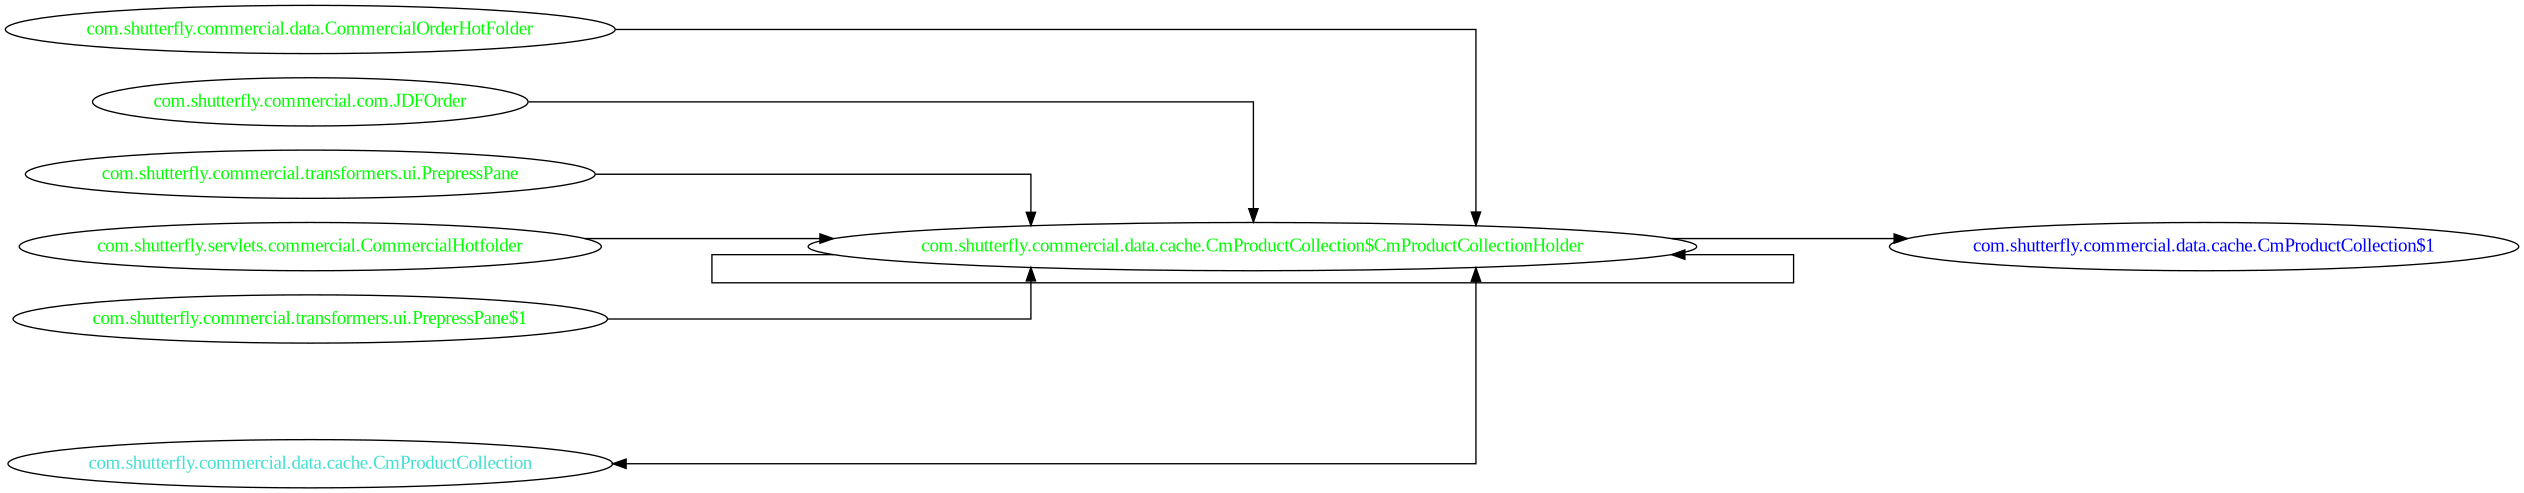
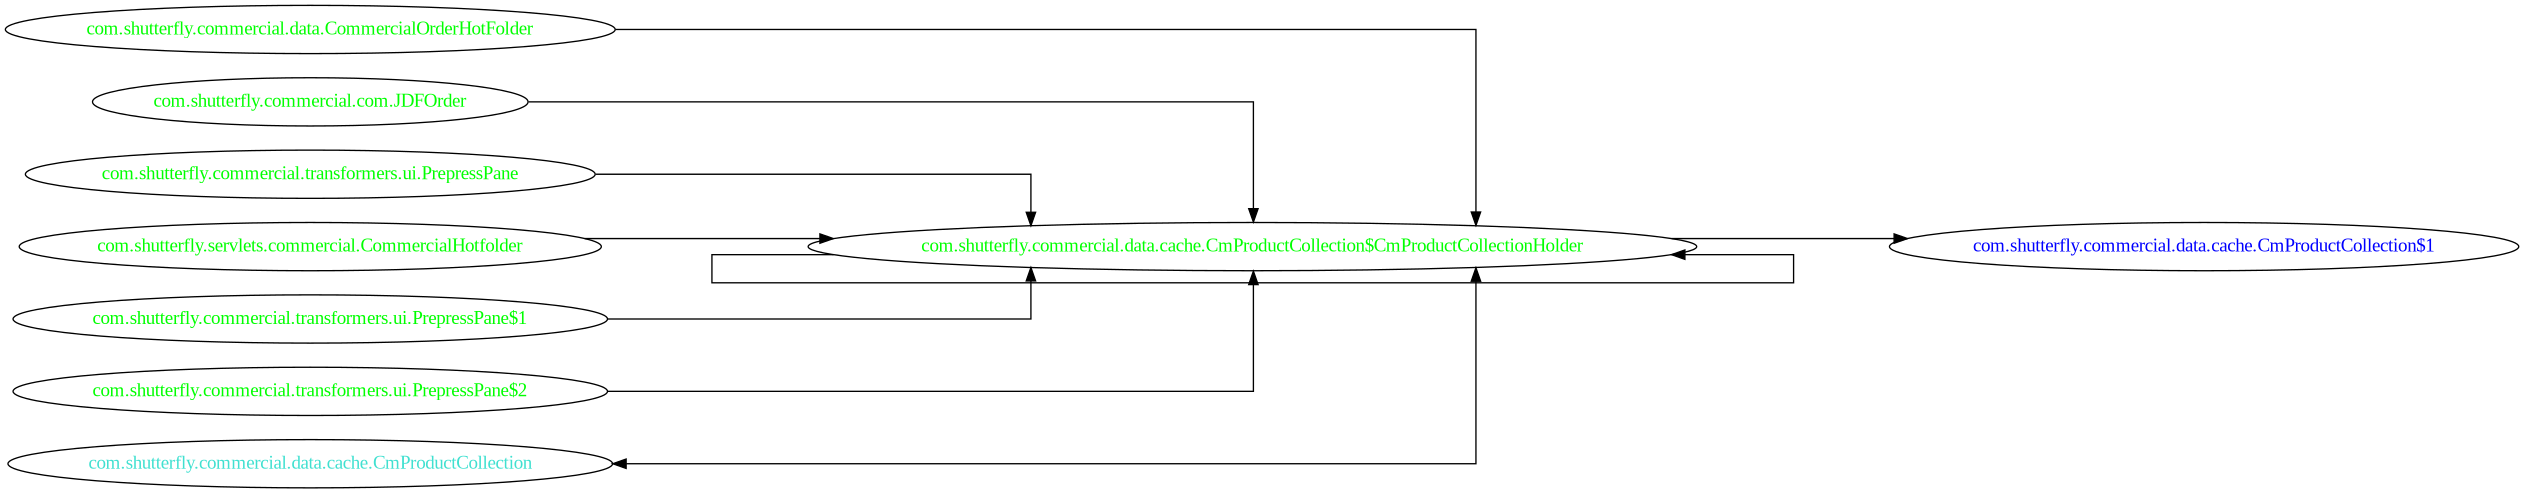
  digraph {
    concentrate=true
    fontname="Liberation Serif"
    rankdir=LR
    ranksep=2.0
    splines=ortho
    node [fontcolor=green fontname="Liberation Serif"]
    edge [fontname="Liberation Serif"]
    "com.shutterfly.commercial.data.cache.CmProductCollection$CmProductCollectionHolder"
    "com.shutterfly.commercial.data.cache.CmProductCollection$1" [fontcolor=blue]
    "com.shutterfly.commercial.data.CommercialOrderHotFolder"
    n4 [label="com.shutterfly.commercial.com.JDFOrder"]
    "com.shutterfly.commercial.transformers.ui.PrepressPane"
    "com.shutterfly.servlets.commercial.CommercialHotfolder"
    "com.shutterfly.commercial.transformers.ui.PrepressPane$1"
+   "com.shutterfly.commercial.transformers.ui.PrepressPane$2"
    "com.shutterfly.commercial.data.cache.CmProductCollection" [fontcolor=turquoise]
    "com.shutterfly.commercial.data.cache.CmProductCollection$CmProductCollectionHolder" -> "com.shutterfly.commercial.data.cache.CmProductCollection$CmProductCollectionHolder"
    "com.shutterfly.commercial.data.cache.CmProductCollection$CmProductCollectionHolder" -> "com.shutterfly.commercial.data.cache.CmProductCollection$1"
    "com.shutterfly.commercial.data.CommercialOrderHotFolder" -> "com.shutterfly.commercial.data.cache.CmProductCollection$CmProductCollectionHolder"
    n4 -> "com.shutterfly.commercial.data.cache.CmProductCollection$CmProductCollectionHolder"
    "com.shutterfly.commercial.transformers.ui.PrepressPane" -> "com.shutterfly.commercial.data.cache.CmProductCollection$CmProductCollectionHolder"
    "com.shutterfly.servlets.commercial.CommercialHotfolder" -> "com.shutterfly.commercial.data.cache.CmProductCollection$CmProductCollectionHolder"
    "com.shutterfly.commercial.transformers.ui.PrepressPane$1" -> "com.shutterfly.commercial.data.cache.CmProductCollection$CmProductCollectionHolder"
+   "com.shutterfly.commercial.transformers.ui.PrepressPane$2" -> "com.shutterfly.commercial.data.cache.CmProductCollection$CmProductCollectionHolder"
    "com.shutterfly.commercial.data.cache.CmProductCollection" -> "com.shutterfly.commercial.data.cache.CmProductCollection$CmProductCollectionHolder" [dir=both]
  }
